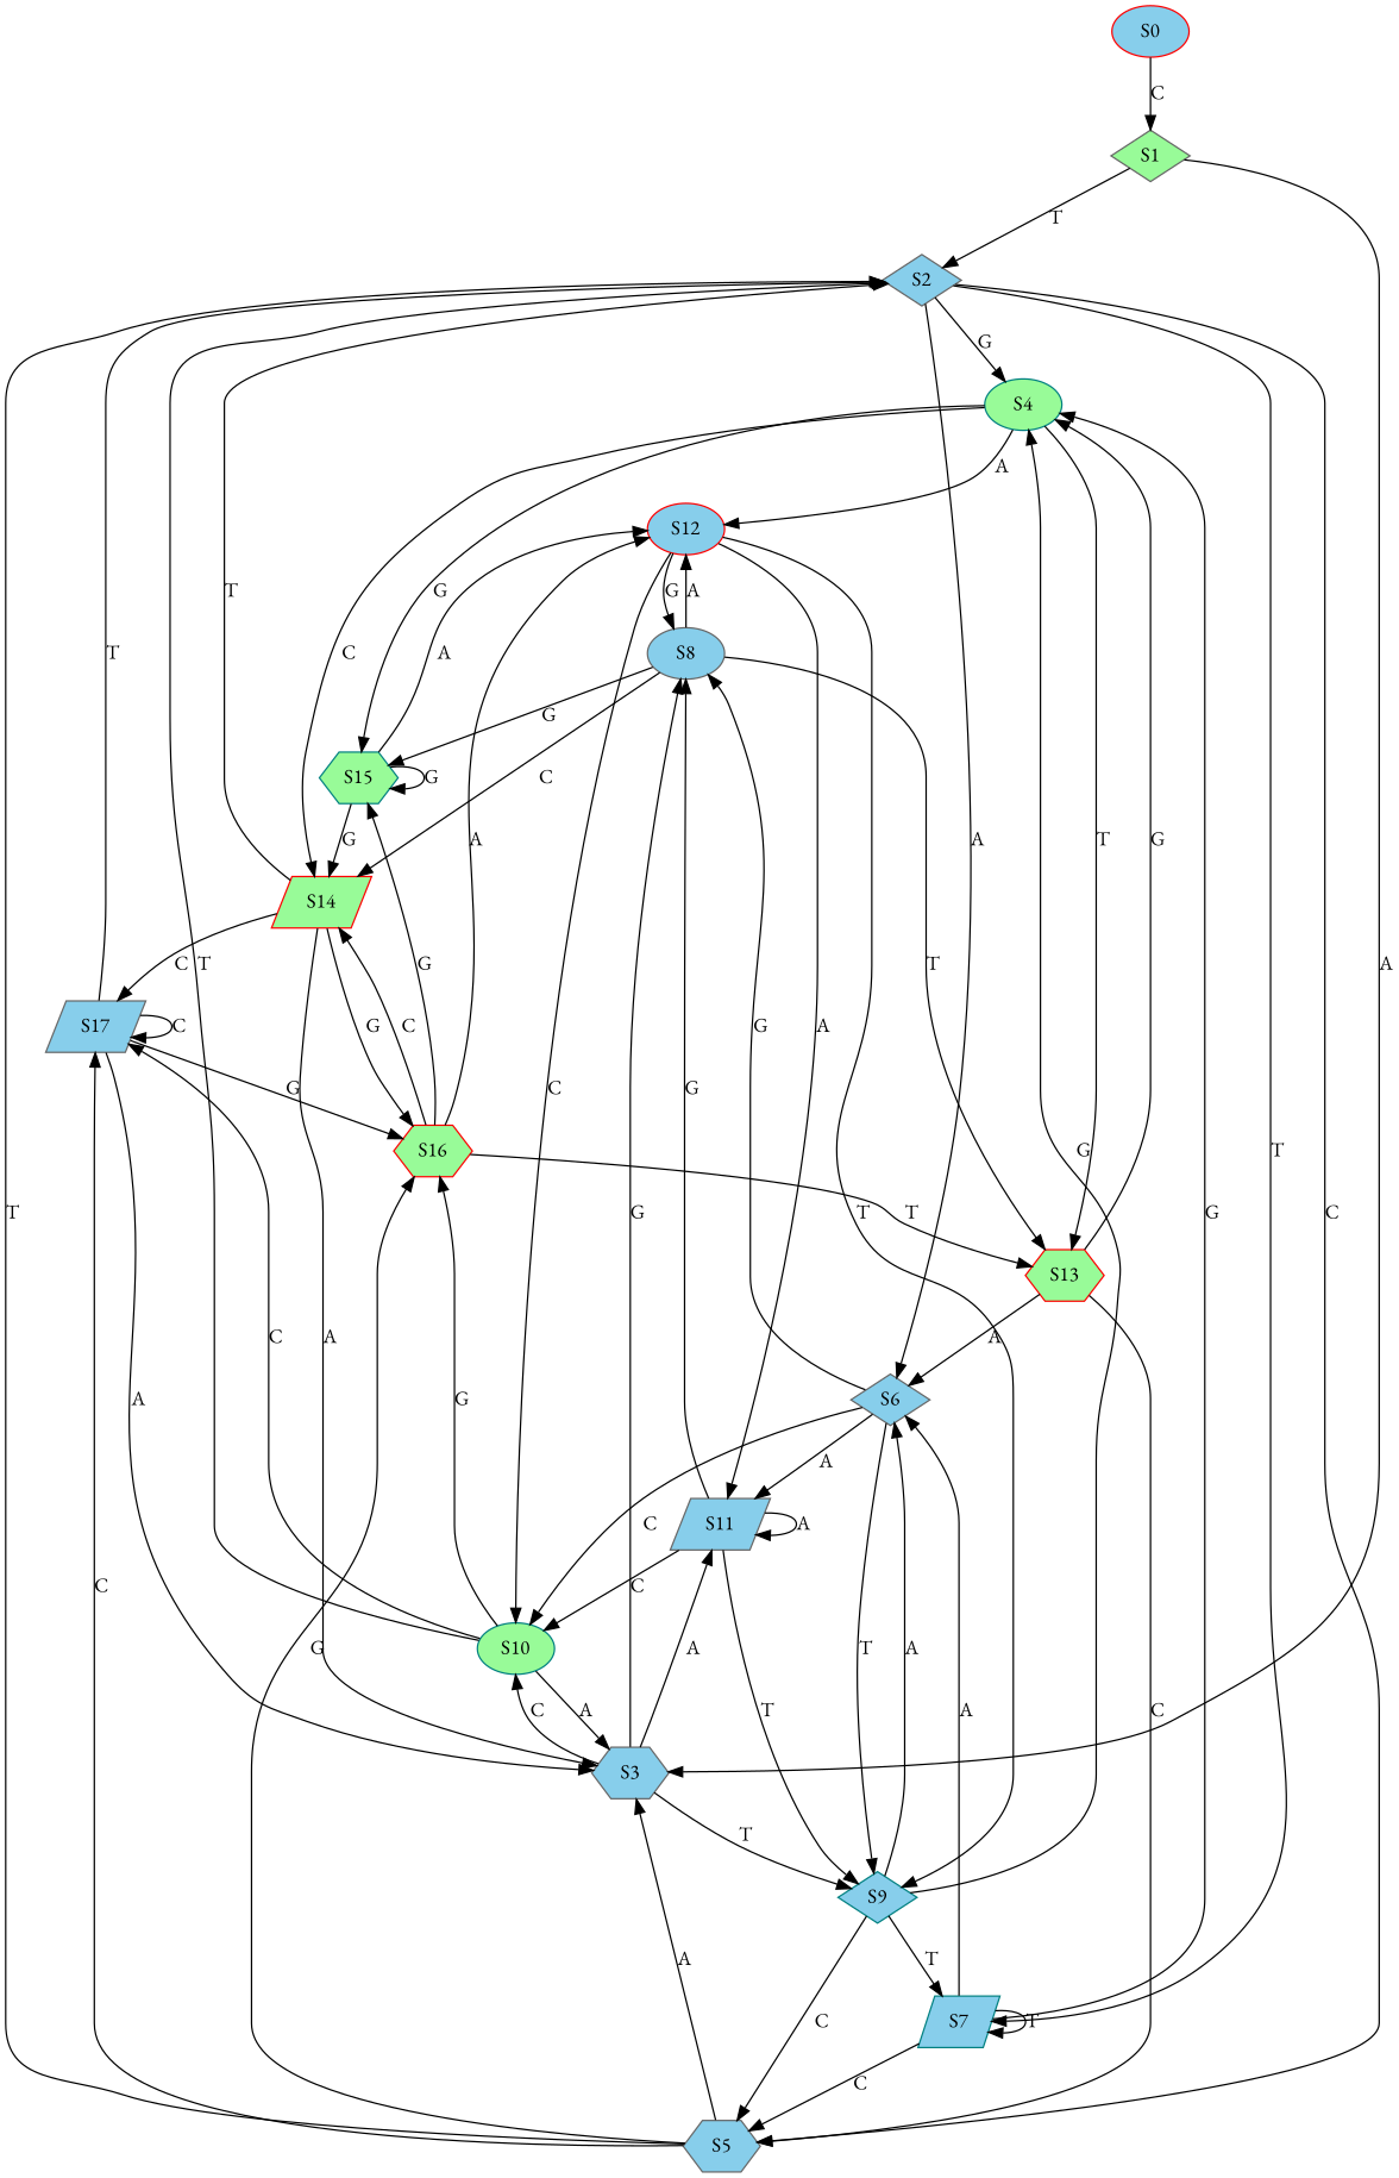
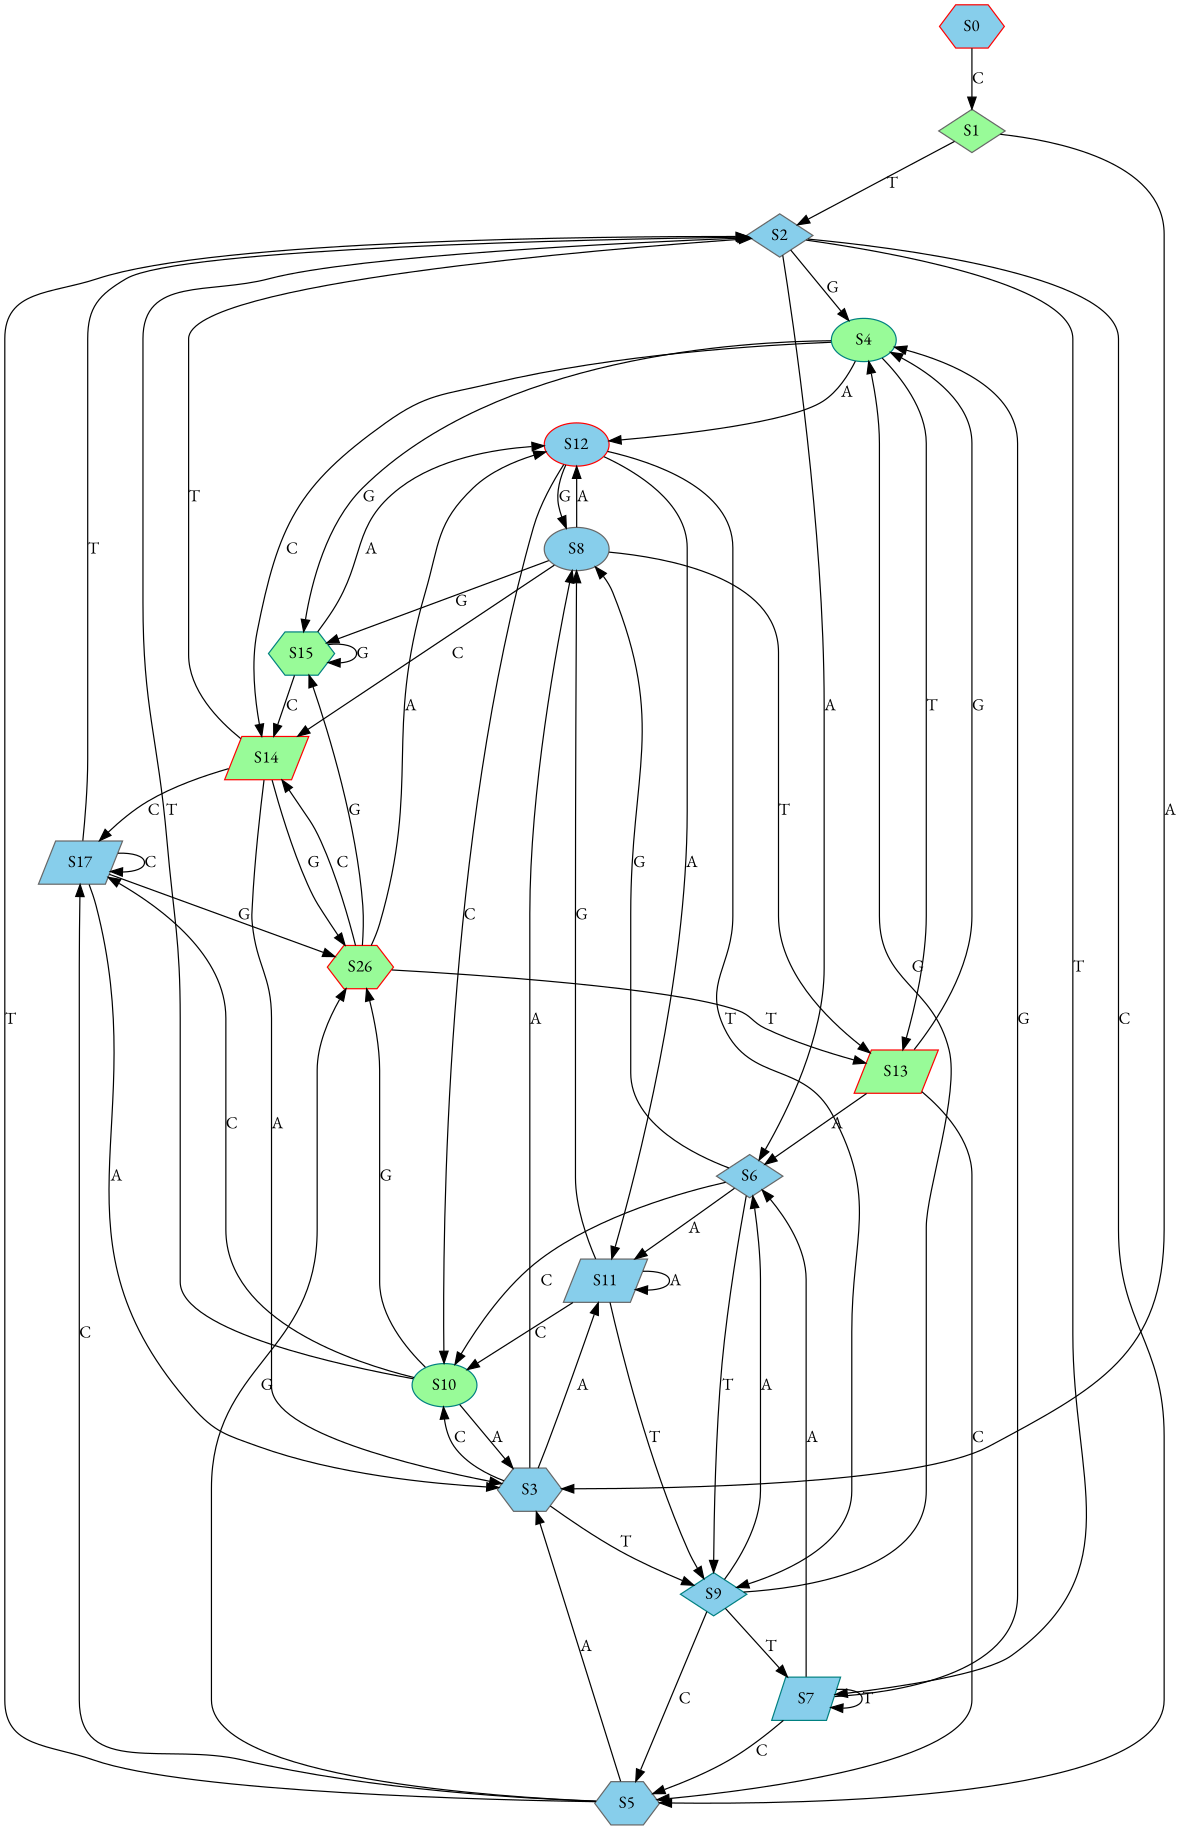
  strict digraph {
    fontname="EB Garamond"
    node [color=gray40 fillcolor=skyblue fontname="EB Garamond" shape=hexagon style=filled]
    edge [fontname="EB Garamond"]
-   S0 [color=red shape=ellipse]
+   S0 [color=red]
    S1 [fillcolor=palegreen shape=diamond]
    S2 [shape=diamond]
    S3
    S4 [color=teal fillcolor=palegreen shape=ellipse]
    S5
    S6 [shape=diamond]
    S7 [color=teal shape=parallelogram]
    S8 [shape=ellipse]
    S9 [color=teal shape=diamond]
    S10 [color=teal fillcolor=palegreen shape=ellipse]
    S11 [shape=parallelogram]
    S12 [color=red shape=ellipse]
-   S13 [color=red fillcolor=palegreen]
+   S13 [color=red fillcolor=palegreen shape=parallelogram]
    S14 [color=red fillcolor=palegreen shape=parallelogram]
    S15 [color=teal fillcolor=palegreen]
-   S16 [color=red fillcolor=palegreen]
+   S16 [color=red fillcolor=palegreen label=S26]
    S17 [shape=parallelogram]
    S0 -> S1 [label=C]
    S1 -> S2 [label=T]
    S1 -> S3 [label=A]
    S2 -> S4 [label=G]
    S2 -> S5 [label=C]
    S2 -> S6 [label=A]
    S2 -> S7 [label=T]
-   S3 -> S8 [label=G]
+   S3 -> S8 [label=A]
    S3 -> S9 [label=T]
    S3 -> S10 [label=C]
    S3 -> S11 [label=A]
    S4 -> S12 [label=A]
    S4 -> S13 [label=T]
    S4 -> S14 [label=C]
    S4 -> S15 [label=G]
    S5 -> S2 [label=T]
    S5 -> S3 [label=A]
    S5 -> S16 [label=G]
    S5 -> S17 [label=C]
    S6 -> S8 [label=G]
    S6 -> S9 [label=T]
    S6 -> S10 [label=C]
    S6 -> S11 [label=A]
    S7 -> S4 [label=G]
    S7 -> S5 [label=C]
    S7 -> S6 [label=A]
    S7 -> S7 [label=T]
    S8 -> S12 [label=A]
    S8 -> S13 [label=T]
    S8 -> S14 [label=C]
    S8 -> S15 [label=G]
    S9 -> S4 [label=G]
    S9 -> S5 [label=C]
    S9 -> S6 [label=A]
    S9 -> S7 [label=T]
    S10 -> S2 [label=T]
    S10 -> S3 [label=A]
    S10 -> S16 [label=G]
    S10 -> S17 [label=C]
    S11 -> S8 [label=G]
    S11 -> S9 [label=T]
    S11 -> S10 [label=C]
    S11 -> S11 [label=A]
    S12 -> S8 [label=G]
    S12 -> S9 [label=T]
    S12 -> S10 [label=C]
    S12 -> S11 [label=A]
    S13 -> S4 [label=G]
    S13 -> S5 [label=C]
    S13 -> S6 [label=A]
    S14 -> S2 [label=T]
    S14 -> S3 [label=A]
    S14 -> S16 [label=G]
    S14 -> S17 [label=C]
    S15 -> S12 [label=A]
-   S15 -> S14 [label=G]
+   S15 -> S14 [label=C]
    S15 -> S15 [label=G]
    S16 -> S12 [label=A]
    S16 -> S13 [label=T]
    S16 -> S14 [label=C]
    S16 -> S15 [label=G]
    S17 -> S2 [label=T]
    S17 -> S3 [label=A]
    S17 -> S16 [label=G]
    S17 -> S17 [label=C]
  }
